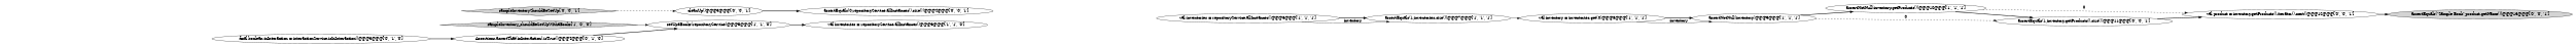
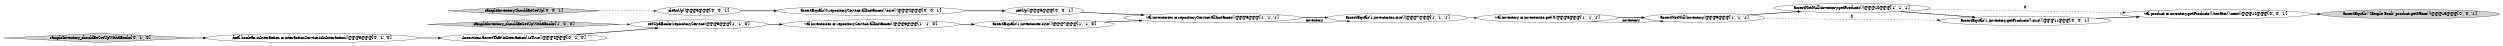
  digraph {
    rankdir=LR
    node [fillcolor=white shape=ellipse style=filled]
    edge [style=bold]
    n1 [label="assertNotNull(inventory.getProducts())@@@10@@@['1', '1', '1']"]
    n2 [label="assertEquals(1,inventory.getProducts().size())@@@11@@@['0', '0', '1']"]
    n3 [label="val product = inventory.getProducts().iterator().next()@@@12@@@['0', '0', '1']"]
    n4 [fillcolor=lightgray label="assertEquals(\"Sample Book\",product.getName())@@@13@@@['0', '0', '1']"]
    n5 [label="assertNotNull(inventory)@@@9@@@['1', '1', '1']"]
    n6 [fillcolor=lightgray label="sampleInventory_shouldBeSetUpWith3Books['1', '0', '0']" shape=diamond]
    n7 [label="setUp3Books(repositoryService)@@@5@@@['1', '1', '0']"]
    n8 [label="val inventories = repositoryService.allInstances()@@@6@@@['1', '1', '0']"]
    n9 [label="final boolean inInteraction = interactionService.isInInteraction()@@@3@@@['0', '1', '0']"]
    n10 [label="Assertions.assertThat(inInteraction).isTrue()@@@4@@@['0', '1', '0']"]
    n11 [label="val inventories = repositoryService.allInstances()@@@6@@@['1', '1', '1']"]
    n12 [label="assertEquals(1,inventories.size())@@@7@@@['1', '1', '1']"]
    n13 [label="val inventory = inventories.get(0)@@@8@@@['1', '1', '1']"]
+   n14 [label="setUp()@@@5@@@['0', '0', '1']"]
+   n15 [label="assertEquals(1,inventories.size())@@@7@@@['1', '1', '0']"]
    n16 [fillcolor=lightgray label="sampleInventoryShouldBeSetUp['0', '0', '1']" shape=diamond]
    n17 [label="cleanUp()@@@3@@@['0', '0', '1']"]
    n18 [label="assertEquals(0,repositoryService.allInstances().size())@@@4@@@['0', '0', '1']"]
+   n19 [fillcolor=lightgray label="sampleInventory_shouldBeSetUpWith3Books['0', '1', '0']" shape=diamond]
    n1 -> n2
    n1 -> n3 [label=0 style=dashed]
    n2 -> n3
    n3 -> n4
    n5 -> n1
    n5 -> n2 [label=0 style=dashed]
    n6 -> n7 [style=solid]
    n7 -> n8
+   n8 -> n15
    n9 -> n10
    n10 -> n7
    n11 -> n12
    n11 -> n12 [label=inventory style=solid]
    n12 -> n13 [style=solid]
    n13 -> n5
    n13 -> n5 [label=inventory style=solid]
+   n14 -> n11
+   n15 -> n11
    n16 -> n17 [style=dashed]
    n17 -> n18
+   n18 -> n14
+   n19 -> n9
  }
